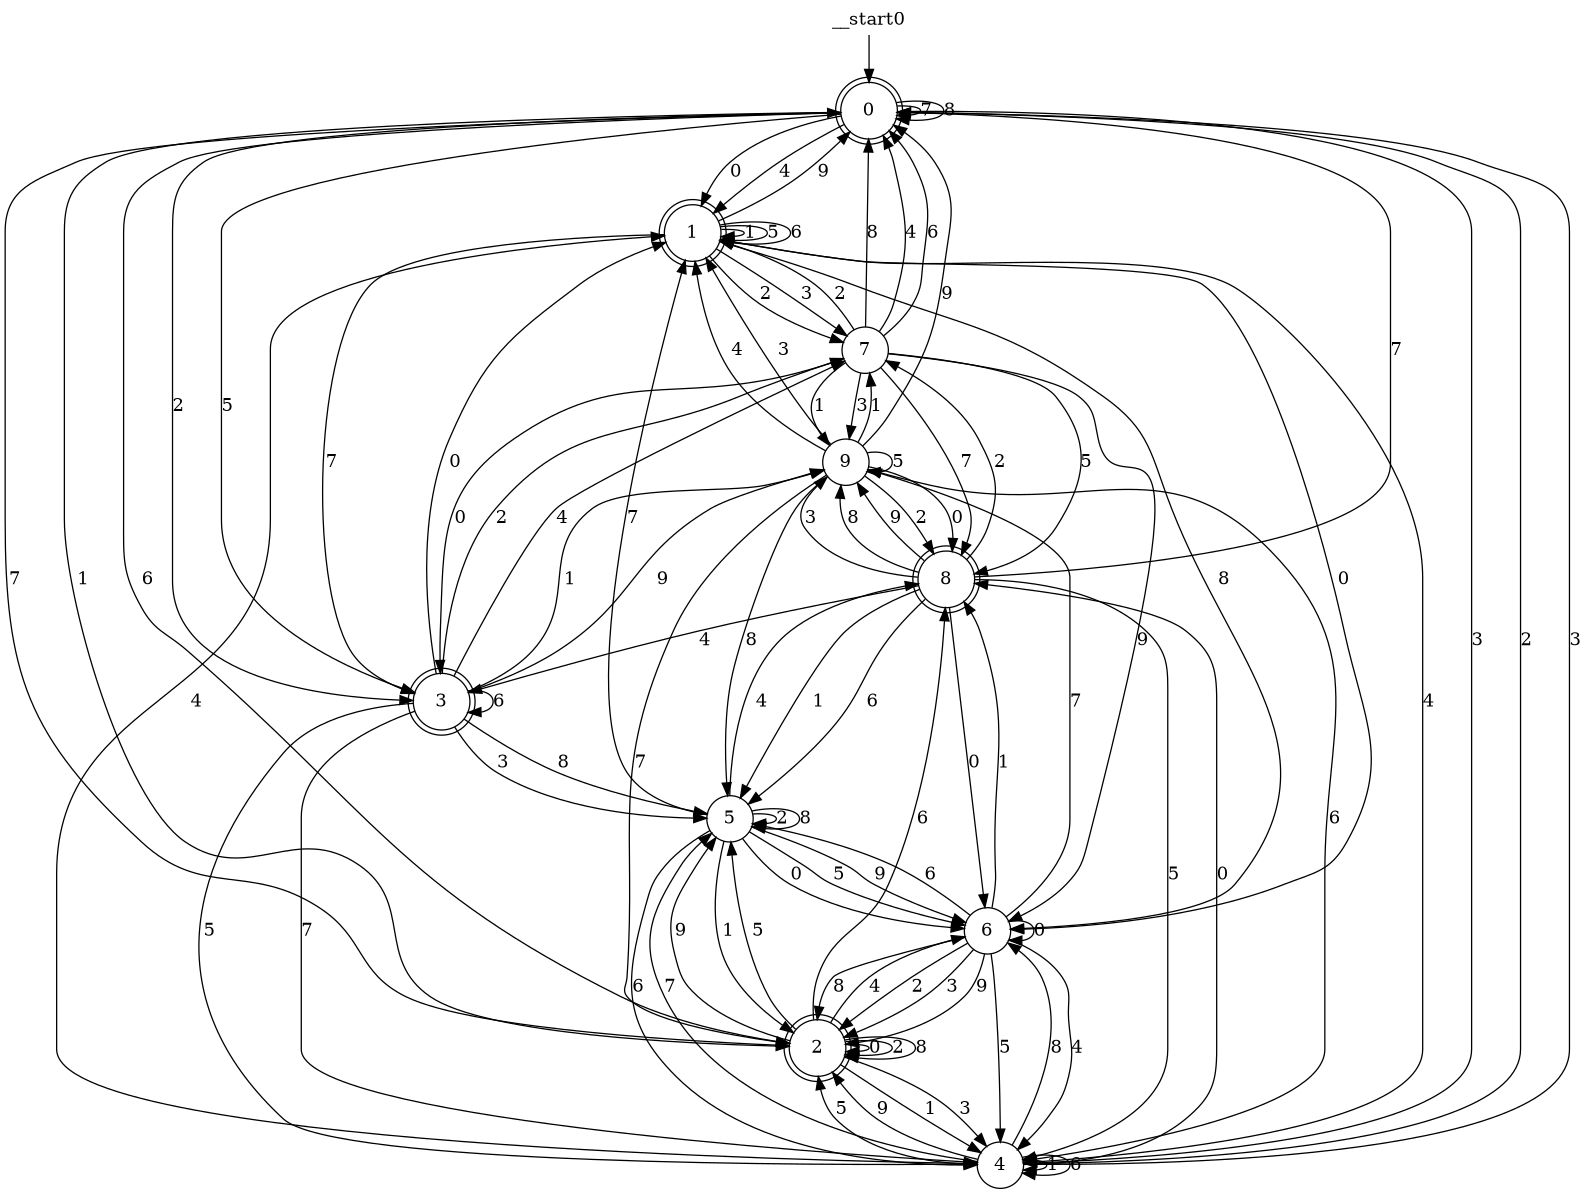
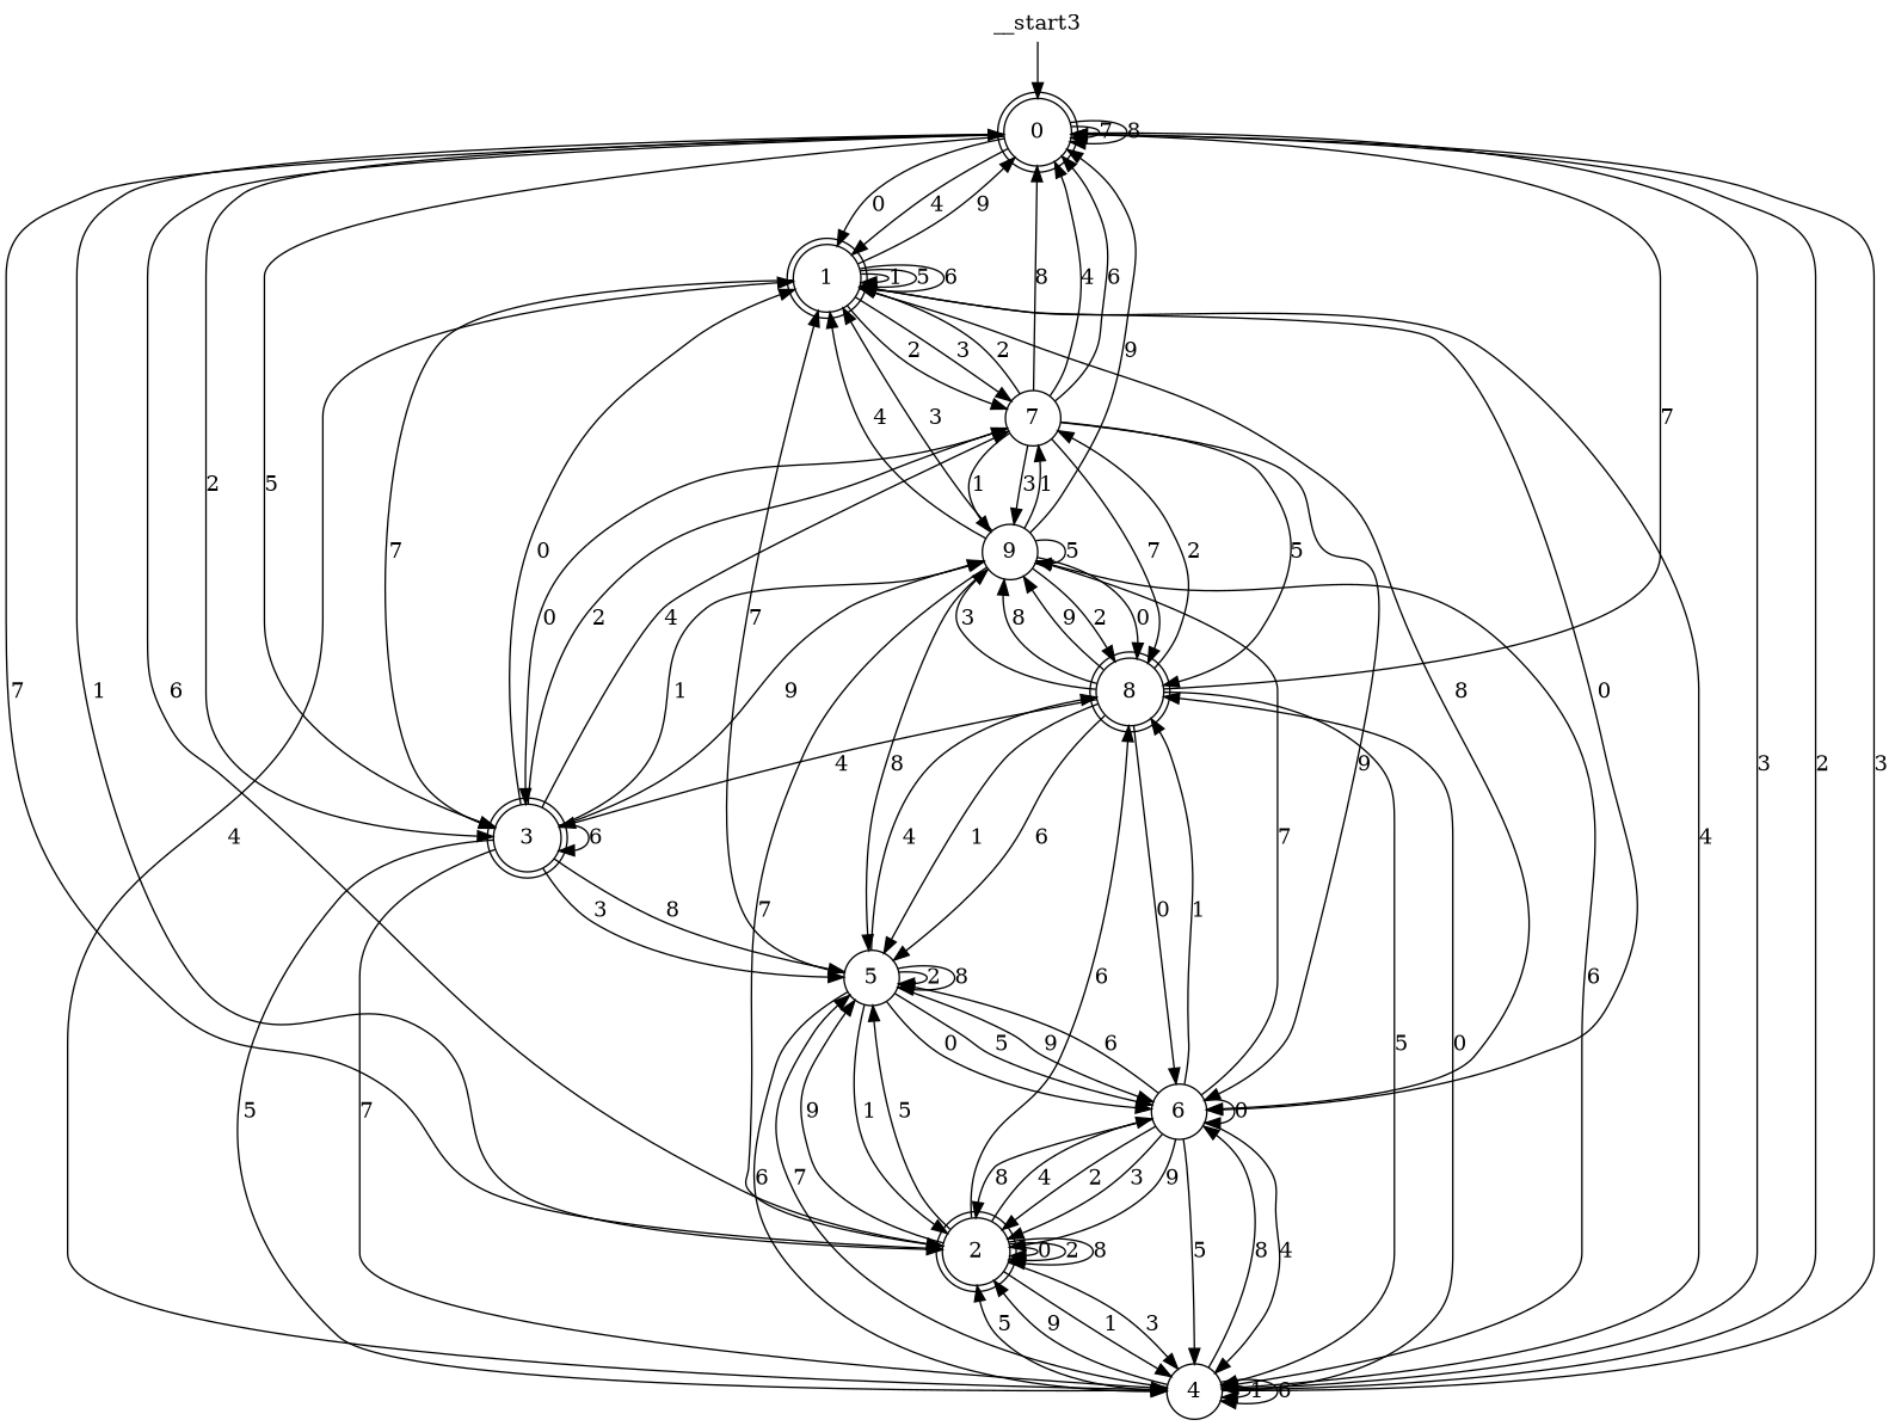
  digraph {
    node [shape=doublecircle]
    n1 [label=0]
    n2 [label=1]
    n3 [label=2]
    n4 [label=3]
    n5 [label=4 shape=circle]
    n6 [label=6 shape=circle]
    n7 [label=7 shape=circle]
    n8 [label=5 shape=circle]
    n9 [label=8]
    n10 [label=9 shape=circle]
-   __start0 [height=0 shape=none width=0]
+   __start0 [height=0 shape=none width=0 label=__start3]
    n1 -> n1 [label=7]
    n1 -> n1 [label=8]
    n1 -> n2 [label=0]
    n1 -> n2 [label=4]
    n1 -> n3 [label=1]
    n1 -> n3 [label=6]
    n1 -> n4 [label=2]
    n1 -> n4 [label=5]
    n1 -> n5 [label=3]
    n2 -> n1 [label=9]
    n2 -> n2 [label=1]
    n2 -> n2 [label=5]
    n2 -> n2 [label=6]
    n2 -> n4 [label=7]
    n2 -> n5 [label=4]
    n2 -> n6 [label=0]
    n2 -> n6 [label=8]
    n2 -> n7 [label=2]
    n2 -> n7 [label=3]
    n3 -> n1 [label=7]
    n3 -> n3 [label=0]
    n3 -> n3 [label=2]
    n3 -> n3 [label=8]
    n3 -> n5 [label=1]
    n3 -> n5 [label=3]
    n3 -> n6 [label=4]
    n3 -> n8 [label=5]
    n3 -> n8 [label=9]
    n3 -> n9 [label=6]
    n4 -> n2 [label=0]
    n4 -> n4 [label=6]
    n4 -> n5 [label=5]
    n4 -> n5 [label=7]
    n4 -> n7 [label=2]
    n4 -> n7 [label=4]
    n4 -> n8 [label=3]
    n4 -> n8 [label=8]
    n4 -> n10 [label=1]
    n4 -> n10 [label=9]
    n5 -> n1 [label=2]
    n5 -> n1 [label=3]
    n5 -> n2 [label=4]
    n5 -> n3 [label=5]
    n5 -> n3 [label=9]
    n5 -> n5 [label=1]
    n5 -> n5 [label=6]
    n5 -> n6 [label=8]
    n5 -> n8 [label=7]
    n5 -> n9 [label=0]
    n6 -> n3 [label=2]
    n6 -> n3 [label=3]
    n6 -> n3 [label=8]
    n6 -> n3 [label=9]
    n6 -> n5 [label=4]
    n6 -> n5 [label=5]
    n6 -> n6 [label=0]
    n6 -> n8 [label=6]
    n6 -> n9 [label=1]
    n6 -> n10 [label=7]
    n7 -> n1 [label=4]
    n7 -> n1 [label=6]
    n7 -> n1 [label=8]
    n7 -> n2 [label=2]
    n7 -> n4 [label=0]
    n7 -> n6 [label=9]
    n7 -> n9 [label=5]
    n7 -> n9 [label=7]
    n7 -> n10 [label=1]
    n7 -> n10 [label=3]
    n8 -> n2 [label=7]
    n8 -> n3 [label=1]
    n8 -> n5 [label=6]
    n8 -> n6 [label=0]
    n8 -> n6 [label=5]
    n8 -> n6 [label=9]
    n8 -> n8 [label=2]
    n8 -> n8 [label=8]
    n8 -> n9 [label=4]
    n9 -> n1 [label=7]
    n9 -> n4 [label=4]
    n9 -> n5 [label=5]
    n9 -> n6 [label=0]
    n9 -> n7 [label=2]
    n9 -> n8 [label=1]
    n9 -> n8 [label=6]
    n9 -> n10 [label=3]
    n9 -> n10 [label=8]
    n9 -> n10 [label=9]
    n10 -> n1 [label=9]
    n10 -> n2 [label=3]
    n10 -> n2 [label=4]
    n10 -> n3 [label=7]
    n10 -> n5 [label=6]
    n10 -> n7 [label=1]
    n10 -> n8 [label=8]
    n10 -> n9 [label=0]
    n10 -> n9 [label=2]
    n10 -> n10 [label=5]
    __start0 -> n1
  }
